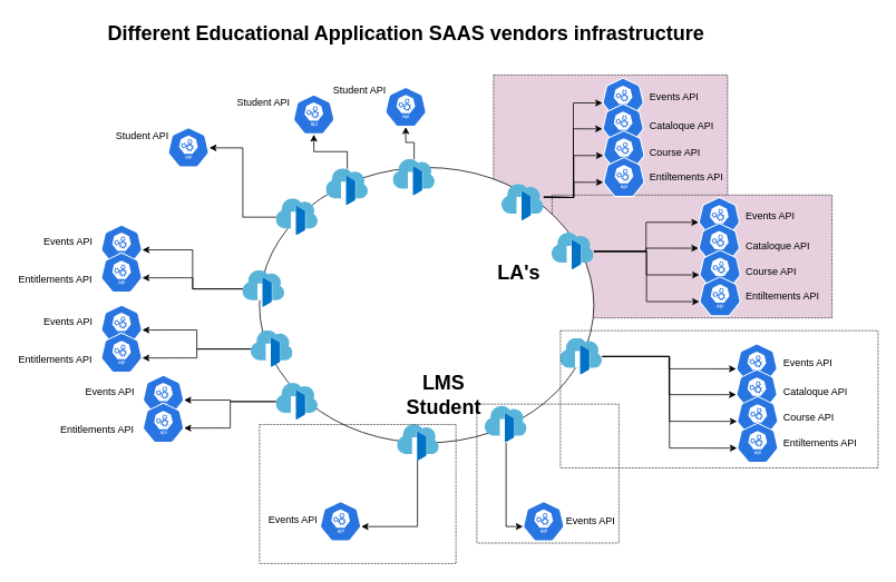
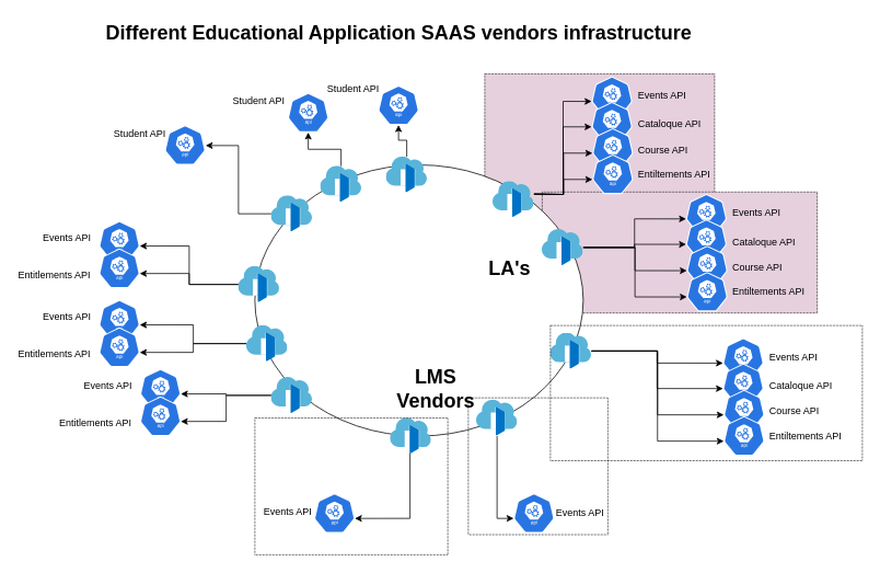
  <mxCell id="0" />
  <mxCell id="1" parent="0" />
  <mxCell id="2" value="" style="rounded=0;whiteSpace=wrap;html=1;dashed=1;dashPattern=1 1;fillColor=#E6D0DE;" vertex="1" parent="1"><mxGeometry x="590" y="89.25" width="280" height="173.5" as="geometry" /></mxCell>
  <mxCell id="3" value="" style="rounded=0;whiteSpace=wrap;html=1;dashed=1;dashPattern=1 1;fillColor=#E6D0DE;" vertex="1" parent="1"><mxGeometry x="660" y="233" width="335" height="147.25" as="geometry" /></mxCell>
  <mxCell id="4" value="" style="ellipse;whiteSpace=wrap;html=1;" vertex="1" parent="1"><mxGeometry x="310" y="200" width="400" height="330" as="geometry" /></mxCell>
  <mxCell id="5" value="" style="sketch=0;aspect=fixed;html=1;points=[];align=center;image;fontSize=12;image=img/lib/mscae/Front_Doors.svg;" vertex="1" parent="1"><mxGeometry x="600" y="220" width="50" height="44" as="geometry" /></mxCell>
  <mxCell id="6" style="edgeStyle=orthogonalEdgeStyle;rounded=0;orthogonalLoop=1;jettySize=auto;html=1;entryX=0.5;entryY=1;entryDx=0;entryDy=0;entryPerimeter=0;" edge="1" parent="1" source="7" target="22"><mxGeometry relative="1" as="geometry" /></mxCell>
  <mxCell id="7" value="" style="sketch=0;aspect=fixed;html=1;points=[];align=center;image;fontSize=12;image=img/lib/mscae/Front_Doors.svg;" vertex="1" parent="1"><mxGeometry x="390" y="201.5" width="50" height="44" as="geometry" /></mxCell>
  <mxCell id="8" style="edgeStyle=orthogonalEdgeStyle;rounded=0;orthogonalLoop=1;jettySize=auto;html=1;entryX=0.995;entryY=0.63;entryDx=0;entryDy=0;entryPerimeter=0;exitX=0.48;exitY=0.977;exitDx=0;exitDy=0;exitPerimeter=0;" edge="1" parent="1" source="9" target="62"><mxGeometry relative="1" as="geometry" /></mxCell>
  <mxCell id="9" value="" style="sketch=0;aspect=fixed;html=1;points=[];align=center;image;fontSize=12;image=img/lib/mscae/Front_Doors.svg;" vertex="1" parent="1"><mxGeometry x="475" y="508" width="50" height="44" as="geometry" /></mxCell>
  <mxCell id="10" style="edgeStyle=orthogonalEdgeStyle;rounded=0;orthogonalLoop=1;jettySize=auto;html=1;entryX=0.995;entryY=0.63;entryDx=0;entryDy=0;entryPerimeter=0;" edge="1" parent="1" source="12" target="17"><mxGeometry relative="1" as="geometry" /></mxCell>
  <mxCell id="11" style="edgeStyle=orthogonalEdgeStyle;rounded=0;orthogonalLoop=1;jettySize=auto;html=1;entryX=0.995;entryY=0.63;entryDx=0;entryDy=0;entryPerimeter=0;" edge="1" parent="1" source="12" target="20"><mxGeometry relative="1" as="geometry" /></mxCell>
  <mxCell id="12" value="" style="sketch=0;aspect=fixed;html=1;points=[];align=center;image;fontSize=12;image=img/lib/mscae/Front_Doors.svg;" vertex="1" parent="1"><mxGeometry x="290" y="323.5" width="50" height="44" as="geometry" /></mxCell>
  <mxCell id="13" style="edgeStyle=orthogonalEdgeStyle;rounded=0;orthogonalLoop=1;jettySize=auto;html=1;entryX=1;entryY=0.51;entryDx=0;entryDy=0;entryPerimeter=0;" edge="1" parent="1" source="14" target="16"><mxGeometry relative="1" as="geometry" /></mxCell>
  <mxCell id="14" value="" style="sketch=0;aspect=fixed;html=1;points=[];align=center;image;fontSize=12;image=img/lib/mscae/Front_Doors.svg;" vertex="1" parent="1"><mxGeometry x="330" y="237.5" width="50" height="44" as="geometry" /></mxCell>
  <mxCell id="15" value="Different Educational Application SAAS vendors infrastructure" style="text;strokeColor=none;fillColor=none;html=1;fontSize=24;fontStyle=1;verticalAlign=middle;align=center;" vertex="1" parent="1"><mxGeometry x="435" y="20" width="100" height="40" as="geometry" /></mxCell>
  <mxCell id="16" value="" style="sketch=0;html=1;dashed=0;whitespace=wrap;fillColor=#2875E2;strokeColor=#ffffff;points=[[0.005,0.63,0],[0.1,0.2,0],[0.9,0.2,0],[0.5,0,0],[0.995,0.63,0],[0.72,0.99,0],[0.5,1,0],[0.28,0.99,0]];shape=mxgraph.kubernetes.icon;prIcon=api" vertex="1" parent="1"><mxGeometry x="200" y="152" width="50" height="48" as="geometry" /></mxCell>
  <mxCell id="17" value="" style="sketch=0;html=1;dashed=0;whitespace=wrap;fillColor=#2875E2;strokeColor=#ffffff;points=[[0.005,0.63,0],[0.1,0.2,0],[0.9,0.2,0],[0.5,0,0],[0.995,0.63,0],[0.72,0.99,0],[0.5,1,0],[0.28,0.99,0]];shape=mxgraph.kubernetes.icon;prIcon=api" vertex="1" parent="1"><mxGeometry x="120" y="268.5" width="50" height="48" as="geometry" /></mxCell>
  <mxCell id="18" value="Student API" style="text;html=1;strokeColor=none;fillColor=none;align=center;verticalAlign=middle;whiteSpace=wrap;overflow=hidden;" vertex="1" parent="1"><mxGeometry x="130" y="152" width="80" height="20" as="geometry" /></mxCell>
  <mxCell id="19" value="Events API" style="text;html=1;strokeColor=none;fillColor=none;align=left;verticalAlign=middle;whiteSpace=wrap;overflow=hidden;" vertex="1" parent="1"><mxGeometry x="50" y="278.5" width="80" height="20" as="geometry" /></mxCell>
  <mxCell id="20" value="" style="sketch=0;html=1;dashed=0;whitespace=wrap;fillColor=#2875E2;strokeColor=#ffffff;points=[[0.005,0.63,0],[0.1,0.2,0],[0.9,0.2,0],[0.5,0,0],[0.995,0.63,0],[0.72,0.99,0],[0.5,1,0],[0.28,0.99,0]];shape=mxgraph.kubernetes.icon;prIcon=api" vertex="1" parent="1"><mxGeometry x="120" y="302" width="50" height="48" as="geometry" /></mxCell>
  <mxCell id="21" value="Entitlements API" style="text;html=1;strokeColor=none;fillColor=none;align=left;verticalAlign=middle;whiteSpace=wrap;overflow=hidden;" vertex="1" parent="1"><mxGeometry x="20" y="323.5" width="110" height="20" as="geometry" /></mxCell>
  <mxCell id="22" value="" style="sketch=0;html=1;dashed=0;whitespace=wrap;fillColor=#2875E2;strokeColor=#ffffff;points=[[0.005,0.63,0],[0.1,0.2,0],[0.9,0.2,0],[0.5,0,0],[0.995,0.63,0],[0.72,0.99,0],[0.5,1,0],[0.28,0.99,0]];shape=mxgraph.kubernetes.icon;prIcon=api" vertex="1" parent="1"><mxGeometry x="350" y="112.5" width="50" height="48" as="geometry" /></mxCell>
  <mxCell id="23" value="Student API" style="text;html=1;strokeColor=none;fillColor=none;align=center;verticalAlign=middle;whiteSpace=wrap;overflow=hidden;" vertex="1" parent="1"><mxGeometry x="275" y="112.5" width="80" height="20" as="geometry" /></mxCell>
  <mxCell id="24" style="edgeStyle=orthogonalEdgeStyle;rounded=0;orthogonalLoop=1;jettySize=auto;html=1;entryX=0.005;entryY=0.63;entryDx=0;entryDy=0;entryPerimeter=0;" edge="1" parent="1" source="28" target="54"><mxGeometry relative="1" as="geometry" /></mxCell>
  <mxCell id="25" style="edgeStyle=orthogonalEdgeStyle;rounded=0;orthogonalLoop=1;jettySize=auto;html=1;entryX=0.005;entryY=0.63;entryDx=0;entryDy=0;entryPerimeter=0;" edge="1" parent="1" source="28" target="55"><mxGeometry relative="1" as="geometry" /></mxCell>
  <mxCell id="26" style="edgeStyle=orthogonalEdgeStyle;rounded=0;orthogonalLoop=1;jettySize=auto;html=1;entryX=0.005;entryY=0.63;entryDx=0;entryDy=0;entryPerimeter=0;" edge="1" parent="1" source="28" target="58"><mxGeometry relative="1" as="geometry" /></mxCell>
  <mxCell id="27" style="edgeStyle=orthogonalEdgeStyle;rounded=0;orthogonalLoop=1;jettySize=auto;html=1;entryX=0.005;entryY=0.63;entryDx=0;entryDy=0;entryPerimeter=0;" edge="1" parent="1" source="28" target="60"><mxGeometry relative="1" as="geometry" /></mxCell>
  <mxCell id="28" value="" style="sketch=0;aspect=fixed;html=1;points=[];align=center;image;fontSize=12;image=img/lib/mscae/Front_Doors.svg;" vertex="1" parent="1"><mxGeometry x="670" y="404.5" width="50" height="44" as="geometry" /></mxCell>
  <mxCell id="29" style="edgeStyle=orthogonalEdgeStyle;rounded=0;orthogonalLoop=1;jettySize=auto;html=1;entryX=0.005;entryY=0.63;entryDx=0;entryDy=0;entryPerimeter=0;" edge="1" parent="1" source="33" target="35"><mxGeometry relative="1" as="geometry" /></mxCell>
  <mxCell id="30" style="edgeStyle=orthogonalEdgeStyle;rounded=0;orthogonalLoop=1;jettySize=auto;html=1;entryX=0.005;entryY=0.63;entryDx=0;entryDy=0;entryPerimeter=0;" edge="1" parent="1" source="33" target="40"><mxGeometry relative="1" as="geometry" /></mxCell>
  <mxCell id="31" style="edgeStyle=orthogonalEdgeStyle;rounded=0;orthogonalLoop=1;jettySize=auto;html=1;entryX=0.005;entryY=0.63;entryDx=0;entryDy=0;entryPerimeter=0;" edge="1" parent="1" source="33" target="34"><mxGeometry relative="1" as="geometry" /></mxCell>
  <mxCell id="32" style="edgeStyle=orthogonalEdgeStyle;rounded=0;orthogonalLoop=1;jettySize=auto;html=1;entryX=0.005;entryY=0.63;entryDx=0;entryDy=0;entryPerimeter=0;" edge="1" parent="1" source="33" target="38"><mxGeometry relative="1" as="geometry" /></mxCell>
  <mxCell id="33" value="" style="sketch=0;aspect=fixed;html=1;points=[];align=center;image;fontSize=12;image=img/lib/mscae/Front_Doors.svg;" vertex="1" parent="1"><mxGeometry x="660" y="278.5" width="50" height="44" as="geometry" /></mxCell>
  <mxCell id="34" value="" style="sketch=0;html=1;dashed=0;whitespace=wrap;fillColor=#2875E2;strokeColor=#ffffff;points=[[0.005,0.63,0],[0.1,0.2,0],[0.9,0.2,0],[0.5,0,0],[0.995,0.63,0],[0.72,0.99,0],[0.5,1,0],[0.28,0.99,0]];shape=mxgraph.kubernetes.icon;prIcon=api" vertex="1" parent="1"><mxGeometry x="835" y="235.5" width="50" height="48" as="geometry" /></mxCell>
  <mxCell id="35" value="" style="sketch=0;html=1;dashed=0;whitespace=wrap;fillColor=#2875E2;strokeColor=#ffffff;points=[[0.005,0.63,0],[0.1,0.2,0],[0.9,0.2,0],[0.5,0,0],[0.995,0.63,0],[0.72,0.99,0],[0.5,1,0],[0.28,0.99,0]];shape=mxgraph.kubernetes.icon;prIcon=api" vertex="1" parent="1"><mxGeometry x="835" y="266.5" width="50" height="48" as="geometry" /></mxCell>
  <mxCell id="36" value="Events API" style="text;html=1;strokeColor=none;fillColor=none;align=left;verticalAlign=middle;whiteSpace=wrap;overflow=hidden;" vertex="1" parent="1"><mxGeometry x="890" y="248.5" width="80" height="20" as="geometry" /></mxCell>
  <mxCell id="37" value="Course API" style="text;html=1;strokeColor=none;fillColor=none;align=left;verticalAlign=middle;whiteSpace=wrap;overflow=hidden;" vertex="1" parent="1"><mxGeometry x="890" y="314.5" width="80" height="20" as="geometry" /></mxCell>
  <mxCell id="38" value="" style="sketch=0;html=1;dashed=0;whitespace=wrap;fillColor=#2875E2;strokeColor=#ffffff;points=[[0.005,0.63,0],[0.1,0.2,0],[0.9,0.2,0],[0.5,0,0],[0.995,0.63,0],[0.72,0.99,0],[0.5,1,0],[0.28,0.99,0]];shape=mxgraph.kubernetes.icon;prIcon=api" vertex="1" parent="1"><mxGeometry x="836" y="298.5" width="50" height="48" as="geometry" /></mxCell>
  <mxCell id="39" value="Entiltements API" style="text;html=1;strokeColor=none;fillColor=none;align=left;verticalAlign=middle;whiteSpace=wrap;overflow=hidden;" vertex="1" parent="1"><mxGeometry x="890" y="344.5" width="100" height="20" as="geometry" /></mxCell>
  <mxCell id="40" value="" style="sketch=0;html=1;dashed=0;whitespace=wrap;fillColor=#2875E2;strokeColor=#ffffff;points=[[0.005,0.63,0],[0.1,0.2,0],[0.9,0.2,0],[0.5,0,0],[0.995,0.63,0],[0.72,0.99,0],[0.5,1,0],[0.28,0.99,0]];shape=mxgraph.kubernetes.icon;prIcon=api" vertex="1" parent="1"><mxGeometry x="836" y="330.5" width="50" height="48" as="geometry" /></mxCell>
  <mxCell id="41" value="Cataloque API" style="text;html=1;strokeColor=none;fillColor=none;align=left;verticalAlign=middle;whiteSpace=wrap;overflow=hidden;" vertex="1" parent="1"><mxGeometry x="890" y="283.5" width="80" height="20" as="geometry" /></mxCell>
  <mxCell id="42" style="edgeStyle=orthogonalEdgeStyle;rounded=0;orthogonalLoop=1;jettySize=auto;html=1;entryX=0.005;entryY=0.63;entryDx=0;entryDy=0;entryPerimeter=0;" edge="1" parent="1" target="47"><mxGeometry relative="1" as="geometry"><mxPoint x="650" y="235.5" as="sourcePoint" /></mxGeometry></mxCell>
  <mxCell id="43" style="edgeStyle=orthogonalEdgeStyle;rounded=0;orthogonalLoop=1;jettySize=auto;html=1;entryX=0.005;entryY=0.63;entryDx=0;entryDy=0;entryPerimeter=0;" edge="1" parent="1" target="52"><mxGeometry relative="1" as="geometry"><mxPoint x="650" y="235.5" as="sourcePoint" /></mxGeometry></mxCell>
  <mxCell id="44" style="edgeStyle=orthogonalEdgeStyle;rounded=0;orthogonalLoop=1;jettySize=auto;html=1;entryX=0.005;entryY=0.63;entryDx=0;entryDy=0;entryPerimeter=0;" edge="1" parent="1" target="46"><mxGeometry relative="1" as="geometry"><mxPoint x="650" y="235.5" as="sourcePoint" /></mxGeometry></mxCell>
  <mxCell id="45" style="edgeStyle=orthogonalEdgeStyle;rounded=0;orthogonalLoop=1;jettySize=auto;html=1;entryX=0.005;entryY=0.63;entryDx=0;entryDy=0;entryPerimeter=0;" edge="1" parent="1" target="50"><mxGeometry relative="1" as="geometry"><mxPoint x="650" y="235.5" as="sourcePoint" /></mxGeometry></mxCell>
  <mxCell id="46" value="" style="sketch=0;html=1;dashed=0;whitespace=wrap;fillColor=#2875E2;strokeColor=#ffffff;points=[[0.005,0.63,0],[0.1,0.2,0],[0.9,0.2,0],[0.5,0,0],[0.995,0.63,0],[0.72,0.99,0],[0.5,1,0],[0.28,0.99,0]];shape=mxgraph.kubernetes.icon;prIcon=api" vertex="1" parent="1"><mxGeometry x="720" y="92.5" width="50" height="48" as="geometry" /></mxCell>
  <mxCell id="47" value="" style="sketch=0;html=1;dashed=0;whitespace=wrap;fillColor=#2875E2;strokeColor=#ffffff;points=[[0.005,0.63,0],[0.1,0.2,0],[0.9,0.2,0],[0.5,0,0],[0.995,0.63,0],[0.72,0.99,0],[0.5,1,0],[0.28,0.99,0]];shape=mxgraph.kubernetes.icon;prIcon=api" vertex="1" parent="1"><mxGeometry x="720" y="123.5" width="50" height="48" as="geometry" /></mxCell>
  <mxCell id="48" value="Events API" style="text;html=1;strokeColor=none;fillColor=none;align=left;verticalAlign=middle;whiteSpace=wrap;overflow=hidden;" vertex="1" parent="1"><mxGeometry x="775" y="105.5" width="80" height="20" as="geometry" /></mxCell>
  <mxCell id="49" value="Course API" style="text;html=1;strokeColor=none;fillColor=none;align=left;verticalAlign=middle;whiteSpace=wrap;overflow=hidden;" vertex="1" parent="1"><mxGeometry x="775" y="171.5" width="80" height="20" as="geometry" /></mxCell>
  <mxCell id="50" value="" style="sketch=0;html=1;dashed=0;whitespace=wrap;fillColor=#2875E2;strokeColor=#ffffff;points=[[0.005,0.63,0],[0.1,0.2,0],[0.9,0.2,0],[0.5,0,0],[0.995,0.63,0],[0.72,0.99,0],[0.5,1,0],[0.28,0.99,0]];shape=mxgraph.kubernetes.icon;prIcon=api" vertex="1" parent="1"><mxGeometry x="721" y="155.5" width="50" height="48" as="geometry" /></mxCell>
  <mxCell id="51" value="Entiltements API" style="text;html=1;strokeColor=none;fillColor=none;align=left;verticalAlign=middle;whiteSpace=wrap;overflow=hidden;" vertex="1" parent="1"><mxGeometry x="775" y="201.5" width="105" height="20" as="geometry" /></mxCell>
  <mxCell id="52" value="" style="sketch=0;html=1;dashed=0;whitespace=wrap;fillColor=#2875E2;strokeColor=#ffffff;points=[[0.005,0.63,0],[0.1,0.2,0],[0.9,0.2,0],[0.5,0,0],[0.995,0.63,0],[0.72,0.99,0],[0.5,1,0],[0.28,0.99,0]];shape=mxgraph.kubernetes.icon;prIcon=api" vertex="1" parent="1"><mxGeometry x="721" y="187.5" width="50" height="48" as="geometry" /></mxCell>
  <mxCell id="53" value="Cataloque API" style="text;html=1;strokeColor=none;fillColor=none;align=left;verticalAlign=middle;whiteSpace=wrap;overflow=hidden;" vertex="1" parent="1"><mxGeometry x="775" y="140.5" width="80" height="20" as="geometry" /></mxCell>
  <mxCell id="54" value="" style="sketch=0;html=1;dashed=0;whitespace=wrap;fillColor=#2875E2;strokeColor=#ffffff;points=[[0.005,0.63,0],[0.1,0.2,0],[0.9,0.2,0],[0.5,0,0],[0.995,0.63,0],[0.72,0.99,0],[0.5,1,0],[0.28,0.99,0]];shape=mxgraph.kubernetes.icon;prIcon=api" vertex="1" parent="1"><mxGeometry x="880" y="411" width="50" height="48" as="geometry" /></mxCell>
  <mxCell id="55" value="" style="sketch=0;html=1;dashed=0;whitespace=wrap;fillColor=#2875E2;strokeColor=#ffffff;points=[[0.005,0.63,0],[0.1,0.2,0],[0.9,0.2,0],[0.5,0,0],[0.995,0.63,0],[0.72,0.99,0],[0.5,1,0],[0.28,0.99,0]];shape=mxgraph.kubernetes.icon;prIcon=api" vertex="1" parent="1"><mxGeometry x="880" y="442" width="50" height="48" as="geometry" /></mxCell>
  <mxCell id="56" value="Events API" style="text;html=1;strokeColor=none;fillColor=none;align=left;verticalAlign=middle;whiteSpace=wrap;overflow=hidden;" vertex="1" parent="1"><mxGeometry x="935" y="424" width="80" height="20" as="geometry" /></mxCell>
  <mxCell id="57" value="Course API" style="text;html=1;strokeColor=none;fillColor=none;align=left;verticalAlign=middle;whiteSpace=wrap;overflow=hidden;" vertex="1" parent="1"><mxGeometry x="935" y="490" width="80" height="20" as="geometry" /></mxCell>
  <mxCell id="58" value="" style="sketch=0;html=1;dashed=0;whitespace=wrap;fillColor=#2875E2;strokeColor=#ffffff;points=[[0.005,0.63,0],[0.1,0.2,0],[0.9,0.2,0],[0.5,0,0],[0.995,0.63,0],[0.72,0.99,0],[0.5,1,0],[0.28,0.99,0]];shape=mxgraph.kubernetes.icon;prIcon=api" vertex="1" parent="1"><mxGeometry x="881" y="474" width="50" height="48" as="geometry" /></mxCell>
  <mxCell id="59" value="Entiltements API" style="text;html=1;strokeColor=none;fillColor=none;align=left;verticalAlign=middle;whiteSpace=wrap;overflow=hidden;" vertex="1" parent="1"><mxGeometry x="935" y="520" width="100" height="20" as="geometry" /></mxCell>
  <mxCell id="60" value="" style="sketch=0;html=1;dashed=0;whitespace=wrap;fillColor=#2875E2;strokeColor=#ffffff;points=[[0.005,0.63,0],[0.1,0.2,0],[0.9,0.2,0],[0.5,0,0],[0.995,0.63,0],[0.72,0.99,0],[0.5,1,0],[0.28,0.99,0]];shape=mxgraph.kubernetes.icon;prIcon=api" vertex="1" parent="1"><mxGeometry x="881" y="506" width="50" height="48" as="geometry" /></mxCell>
  <mxCell id="61" value="Cataloque API" style="text;html=1;strokeColor=none;fillColor=none;align=left;verticalAlign=middle;whiteSpace=wrap;overflow=hidden;" vertex="1" parent="1"><mxGeometry x="935" y="459" width="80" height="20" as="geometry" /></mxCell>
  <mxCell id="62" value="" style="sketch=0;html=1;dashed=0;whitespace=wrap;fillColor=#2875E2;strokeColor=#ffffff;points=[[0.005,0.63,0],[0.1,0.2,0],[0.9,0.2,0],[0.5,0,0],[0.995,0.63,0],[0.72,0.99,0],[0.5,1,0],[0.28,0.99,0]];shape=mxgraph.kubernetes.icon;prIcon=api" vertex="1" parent="1"><mxGeometry x="382" y="600" width="50" height="48" as="geometry" /></mxCell>
  <mxCell id="63" value="Events API" style="text;html=1;strokeColor=none;fillColor=none;align=left;verticalAlign=middle;whiteSpace=wrap;overflow=hidden;" vertex="1" parent="1"><mxGeometry x="319" y="612" width="80" height="20" as="geometry" /></mxCell>
  <mxCell id="64" value="" style="sketch=0;html=1;dashed=0;whitespace=wrap;fillColor=#2875E2;strokeColor=#ffffff;points=[[0.005,0.63,0],[0.1,0.2,0],[0.9,0.2,0],[0.5,0,0],[0.995,0.63,0],[0.72,0.99,0],[0.5,1,0],[0.28,0.99,0]];shape=mxgraph.kubernetes.icon;prIcon=api" vertex="1" parent="1"><mxGeometry x="625" y="600" width="50" height="48" as="geometry" /></mxCell>
  <mxCell id="65" value="Events API" style="text;html=1;strokeColor=none;fillColor=none;align=left;verticalAlign=middle;whiteSpace=wrap;overflow=hidden;" vertex="1" parent="1"><mxGeometry x="675" y="614" width="80" height="20" as="geometry" /></mxCell>
  <mxCell id="66" style="edgeStyle=orthogonalEdgeStyle;rounded=0;orthogonalLoop=1;jettySize=auto;html=1;entryX=0.005;entryY=0.63;entryDx=0;entryDy=0;entryPerimeter=0;" edge="1" parent="1" source="67" target="64"><mxGeometry relative="1" as="geometry" /></mxCell>
  <mxCell id="67" value="" style="sketch=0;aspect=fixed;html=1;points=[];align=center;image;fontSize=12;image=img/lib/mscae/Front_Doors.svg;" vertex="1" parent="1"><mxGeometry x="580" y="486" width="50" height="44" as="geometry" /></mxCell>
  <mxCell id="68" style="edgeStyle=orthogonalEdgeStyle;rounded=0;orthogonalLoop=1;jettySize=auto;html=1;entryX=0.995;entryY=0.63;entryDx=0;entryDy=0;entryPerimeter=0;" edge="1" parent="1" source="70" target="71"><mxGeometry relative="1" as="geometry" /></mxCell>
  <mxCell id="69" style="edgeStyle=orthogonalEdgeStyle;rounded=0;orthogonalLoop=1;jettySize=auto;html=1;entryX=0.995;entryY=0.63;entryDx=0;entryDy=0;entryPerimeter=0;" edge="1" parent="1" source="70" target="73"><mxGeometry relative="1" as="geometry" /></mxCell>
  <mxCell id="70" value="" style="sketch=0;aspect=fixed;html=1;points=[];align=center;image;fontSize=12;image=img/lib/mscae/Front_Doors.svg;" vertex="1" parent="1"><mxGeometry x="300" y="395.5" width="50" height="44" as="geometry" /></mxCell>
  <mxCell id="71" value="" style="sketch=0;html=1;dashed=0;whitespace=wrap;fillColor=#2875E2;strokeColor=#ffffff;points=[[0.005,0.63,0],[0.1,0.2,0],[0.9,0.2,0],[0.5,0,0],[0.995,0.63,0],[0.72,0.99,0],[0.5,1,0],[0.28,0.99,0]];shape=mxgraph.kubernetes.icon;prIcon=api" vertex="1" parent="1"><mxGeometry x="120" y="364.5" width="50" height="48" as="geometry" /></mxCell>
  <mxCell id="72" value="Events API" style="text;html=1;strokeColor=none;fillColor=none;align=left;verticalAlign=middle;whiteSpace=wrap;overflow=hidden;" vertex="1" parent="1"><mxGeometry x="50" y="374.5" width="80" height="20" as="geometry" /></mxCell>
  <mxCell id="73" value="" style="sketch=0;html=1;dashed=0;whitespace=wrap;fillColor=#2875E2;strokeColor=#ffffff;points=[[0.005,0.63,0],[0.1,0.2,0],[0.9,0.2,0],[0.5,0,0],[0.995,0.63,0],[0.72,0.99,0],[0.5,1,0],[0.28,0.99,0]];shape=mxgraph.kubernetes.icon;prIcon=api" vertex="1" parent="1"><mxGeometry x="120" y="398" width="50" height="48" as="geometry" /></mxCell>
  <mxCell id="74" value="Entitlements API" style="text;html=1;strokeColor=none;fillColor=none;align=left;verticalAlign=middle;whiteSpace=wrap;overflow=hidden;" vertex="1" parent="1"><mxGeometry x="20" y="419.5" width="110" height="20" as="geometry" /></mxCell>
  <mxCell id="75" style="edgeStyle=orthogonalEdgeStyle;rounded=0;orthogonalLoop=1;jettySize=auto;html=1;entryX=0.995;entryY=0.63;entryDx=0;entryDy=0;entryPerimeter=0;" edge="1" parent="1" source="77" target="78"><mxGeometry relative="1" as="geometry" /></mxCell>
  <mxCell id="76" style="edgeStyle=orthogonalEdgeStyle;rounded=0;orthogonalLoop=1;jettySize=auto;html=1;entryX=0.995;entryY=0.63;entryDx=0;entryDy=0;entryPerimeter=0;" edge="1" parent="1" source="77" target="80"><mxGeometry relative="1" as="geometry" /></mxCell>
  <mxCell id="77" value="" style="sketch=0;aspect=fixed;html=1;points=[];align=center;image;fontSize=12;image=img/lib/mscae/Front_Doors.svg;" vertex="1" parent="1"><mxGeometry x="330" y="458.5" width="50" height="44" as="geometry" /></mxCell>
  <mxCell id="78" value="" style="sketch=0;html=1;dashed=0;whitespace=wrap;fillColor=#2875E2;strokeColor=#ffffff;points=[[0.005,0.63,0],[0.1,0.2,0],[0.9,0.2,0],[0.5,0,0],[0.995,0.63,0],[0.72,0.99,0],[0.5,1,0],[0.28,0.99,0]];shape=mxgraph.kubernetes.icon;prIcon=api" vertex="1" parent="1"><mxGeometry x="170" y="448.5" width="50" height="48" as="geometry" /></mxCell>
  <mxCell id="79" value="Events API" style="text;html=1;strokeColor=none;fillColor=none;align=left;verticalAlign=middle;whiteSpace=wrap;overflow=hidden;" vertex="1" parent="1"><mxGeometry x="100" y="458.5" width="80" height="20" as="geometry" /></mxCell>
  <mxCell id="80" value="" style="sketch=0;html=1;dashed=0;whitespace=wrap;fillColor=#2875E2;strokeColor=#ffffff;points=[[0.005,0.63,0],[0.1,0.2,0],[0.9,0.2,0],[0.5,0,0],[0.995,0.63,0],[0.72,0.99,0],[0.5,1,0],[0.28,0.99,0]];shape=mxgraph.kubernetes.icon;prIcon=api" vertex="1" parent="1"><mxGeometry x="170" y="482" width="50" height="48" as="geometry" /></mxCell>
  <mxCell id="81" value="Entitlements API" style="text;html=1;strokeColor=none;fillColor=none;align=left;verticalAlign=middle;whiteSpace=wrap;overflow=hidden;" vertex="1" parent="1"><mxGeometry x="70" y="503.5" width="110" height="20" as="geometry" /></mxCell>
  <mxCell id="82" style="edgeStyle=orthogonalEdgeStyle;rounded=0;orthogonalLoop=1;jettySize=auto;html=1;entryX=0.5;entryY=1;entryDx=0;entryDy=0;entryPerimeter=0;" edge="1" parent="1" source="83" target="84"><mxGeometry relative="1" as="geometry" /></mxCell>
  <mxCell id="83" value="" style="sketch=0;aspect=fixed;html=1;points=[];align=center;image;fontSize=12;image=img/lib/mscae/Front_Doors.svg;" vertex="1" parent="1"><mxGeometry x="470" y="190" width="50" height="44" as="geometry" /></mxCell>
  <mxCell id="84" value="" style="sketch=0;html=1;dashed=0;whitespace=wrap;fillColor=#2875E2;strokeColor=#ffffff;points=[[0.005,0.63,0],[0.1,0.2,0],[0.9,0.2,0],[0.5,0,0],[0.995,0.63,0],[0.72,0.99,0],[0.5,1,0],[0.28,0.99,0]];shape=mxgraph.kubernetes.icon;prIcon=api" vertex="1" parent="1"><mxGeometry x="460" y="103.5" width="50" height="48" as="geometry" /></mxCell>
  <mxCell id="85" value="Student API" style="text;html=1;strokeColor=none;fillColor=none;align=center;verticalAlign=middle;whiteSpace=wrap;overflow=hidden;" vertex="1" parent="1"><mxGeometry x="390" y="97.5" width="80" height="20" as="geometry" /></mxCell>
- <mxCell id="86" value="LMS&lt;br&gt;Student" style="text;strokeColor=none;fillColor=none;html=1;fontSize=24;fontStyle=1;verticalAlign=middle;align=center;" vertex="1" parent="1"><mxGeometry x="480" y="452.5" width="100" height="40" as="geometry" /></mxCell>
+ <mxCell id="86" value="LMS&lt;br&gt;Vendors" style="text;strokeColor=none;fillColor=none;html=1;fontSize=24;fontStyle=1;verticalAlign=middle;align=center;" vertex="1" parent="1"><mxGeometry x="480" y="452.5" width="100" height="40" as="geometry" /></mxCell>
  <mxCell id="87" value="LA's" style="text;strokeColor=none;fillColor=none;html=1;fontSize=24;fontStyle=1;verticalAlign=middle;align=center;" vertex="1" parent="1"><mxGeometry x="570" y="306" width="100" height="40" as="geometry" /></mxCell>
  <mxCell id="88" value="" style="rounded=0;whiteSpace=wrap;html=1;dashed=1;dashPattern=1 1;fillColor=none;perimeterSpacing=0;" vertex="1" parent="1"><mxGeometry x="670" y="395.5" width="380" height="164.5" as="geometry" /></mxCell>
  <mxCell id="89" value="" style="rounded=0;whiteSpace=wrap;html=1;dashed=1;fillColor=none;perimeterSpacing=0;dashPattern=1 1;" vertex="1" parent="1"><mxGeometry x="570" y="483.5" width="170" height="166.5" as="geometry" /></mxCell>
  <mxCell id="90" value="" style="rounded=0;whiteSpace=wrap;html=1;dashed=1;fillColor=none;perimeterSpacing=0;dashPattern=1 1;" vertex="1" parent="1"><mxGeometry x="310" y="508" width="235" height="166.5" as="geometry" /></mxCell>
